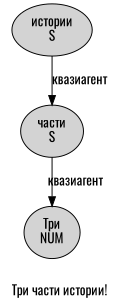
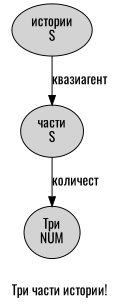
  digraph {
    fontname=Oswald
    label="Три части истории!"
    node [fillcolor=lightgray fontname=Oswald penwidth=1 shape=ellipse style=filled]
    edge [fontname=Oswald]
    n1 [label="Три\nNUM"]
    n2 [label="части\nS"]
    n3 [label="истории\nS"]
-   n2 -> n1 [label="квазиагент"]
+   n2 -> n1 [label="количест"]
    n3 -> n2 [label="квазиагент"]
  }
